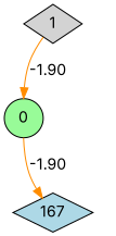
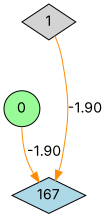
  digraph {
    fontname=Inter
    rankdir=TB
    node [fontname=Inter shape=diamond style=filled]
    edge [color=darkorange fontname=Inter]
    n1 [fillcolor=palegreen label=0 shape=circle]
    n2 [fillcolor=lightblue label=167]
    n3 [fillcolor=lightgrey label=1]
    n1 -> n2 [label=-1.90]
-   n3 -> n1 [label=-1.90]
+   n3 -> n2 [label=-1.90]
  }
